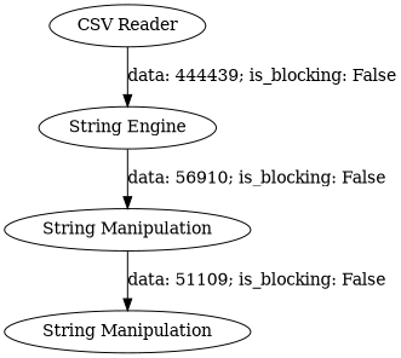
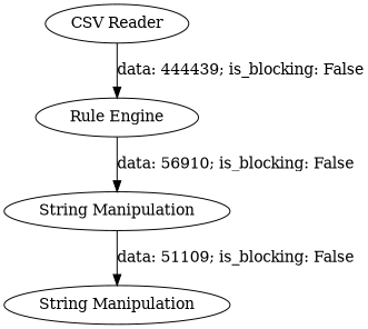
  digraph {
    rankdir=TB
    n1 [label="String Manipulation"]
    n2 [label="String Manipulation"]
    n3 [label="CSV Reader"]
-   n4 [label="String Engine"]
+   n4 [label="Rule Engine"]
    n1 -> n2 [label="data: 51109; is_blocking: False"]
    n3 -> n4 [label="data: 444439; is_blocking: False"]
    n4 -> n1 [label="data: 56910; is_blocking: False"]
  }
